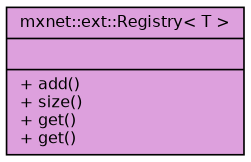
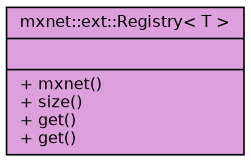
  digraph {
-   n1 [color=black fillcolor=plum fontcolor=black fontname=Helvetica fontsize=10 height=0.2 label="{mxnet::ext::Registry\< T \>\n||+ add()\l+ size()\l+ get()\l+ get()\l}" shape=record style=filled width=0.4]
+   n1 [color=black fillcolor=plum fontcolor=black fontname=Helvetica fontsize=10 height=0.2 label="{mxnet::ext::Registry\< T \>\n||+ mxnet()\l+ size()\l+ get()\l+ get()\l}" shape=record style=filled width=0.4]
  }
